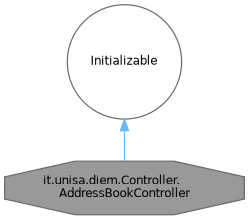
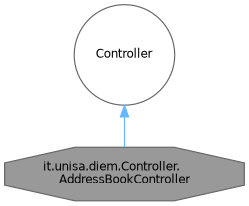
  digraph {
    node [color=gray40 fontname=Helvetica fontsize=10 style=filled]
    n1 [fillcolor=grey60 fontcolor=black height=0.2 label="it.unisa.diem.Controller.\lAddressBookController" shape=octagon width=0.4]
-   n2 [fillcolor=white height=0.2 label=Initializable shape=circle width=0.4]
+   n2 [fillcolor=white height=0.2 label=Controller shape=circle width=0.4]
    n2 -> n1 [color=steelblue1 dir=back fontname=Helvetica fontsize=10 labelfontname=Helvetica labelfontsize=10 style=solid]
  }
